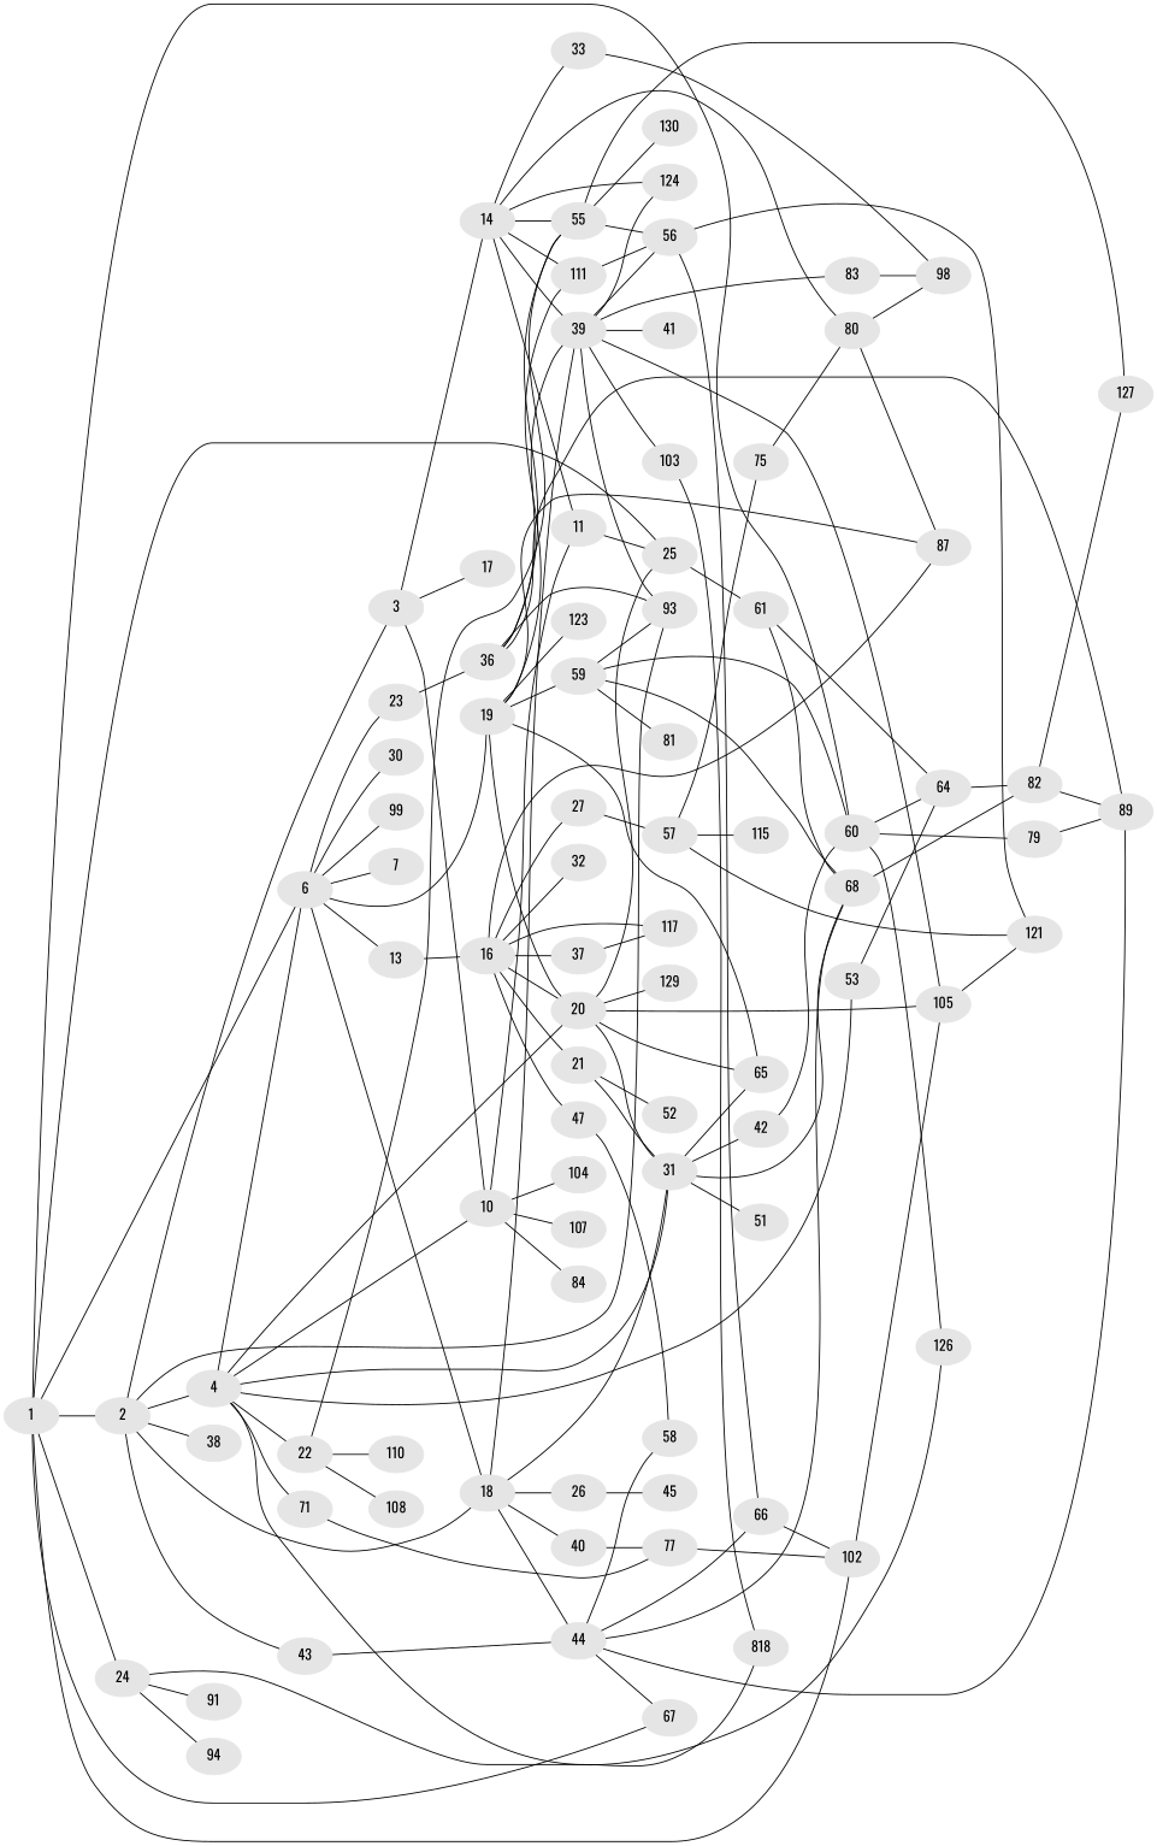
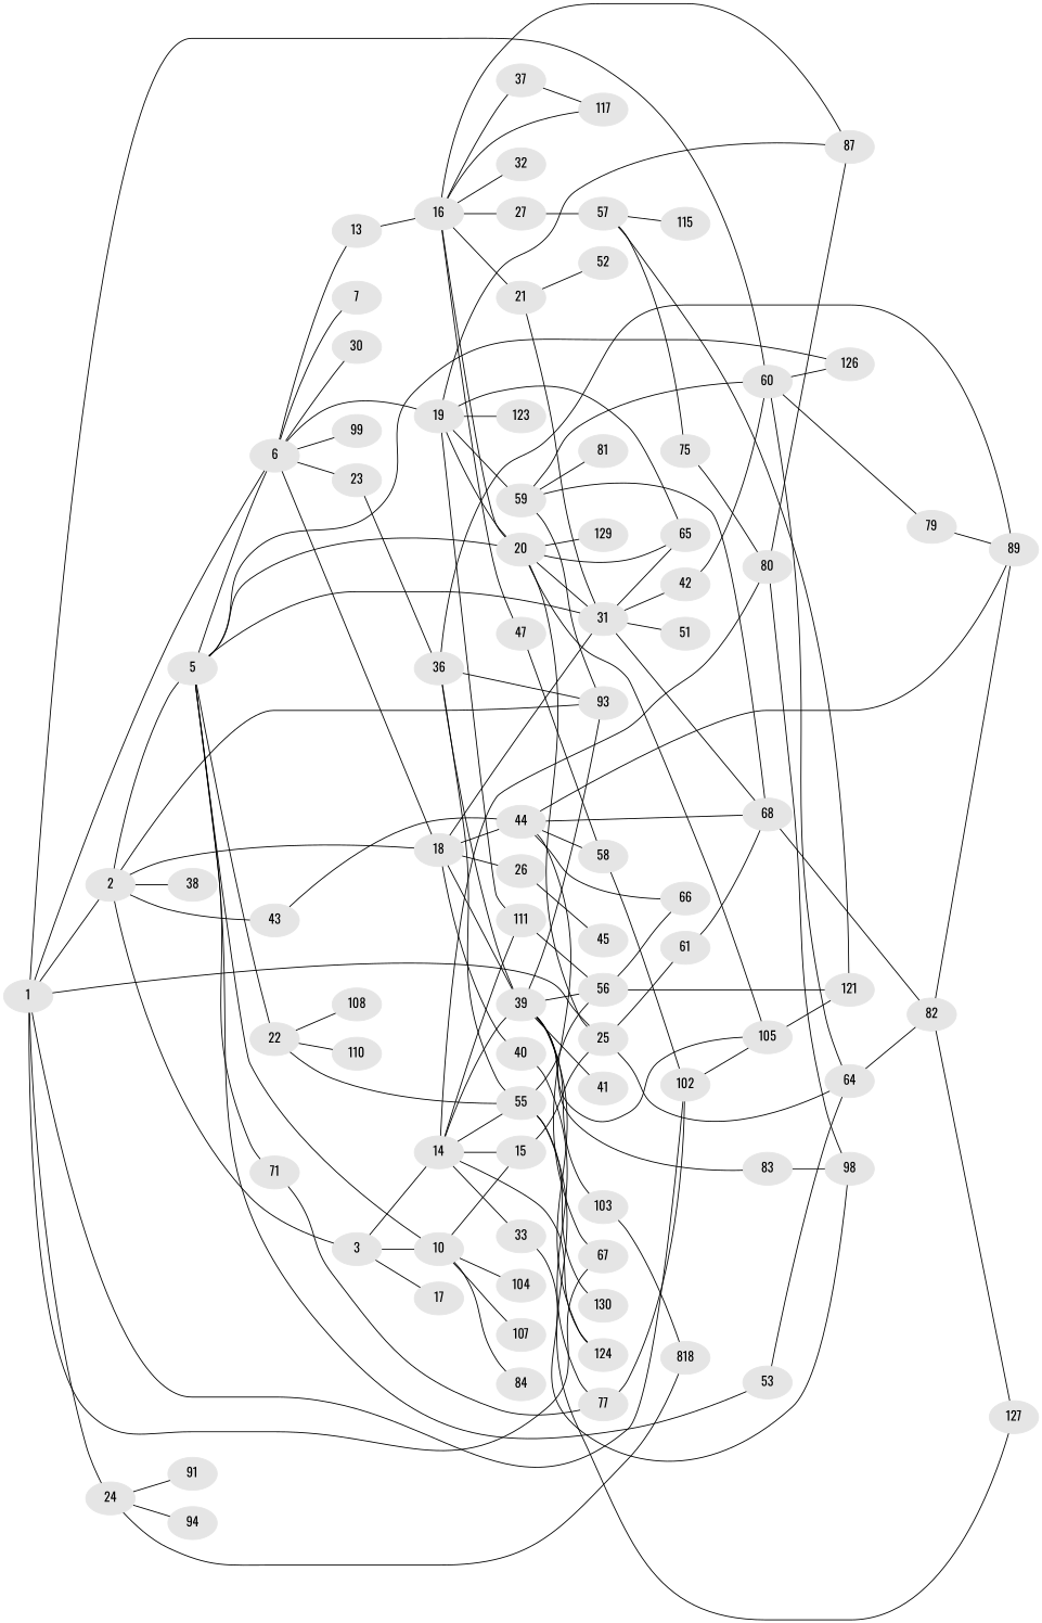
  graph {
    fontname=Oswald
    rankdir=LR
    node [color=gray90 fontname=Oswald style=filled]
    edge [fontname=Oswald]
    1 [super="+12"]
    2 [super="+5"]
    6 [super="+9"]
    24 [super="+29"]
    25 [super="+113"]
    60 [super="+97"]
    67
    102 [super="+116"]
    3
-   4 [super="+11"]
+   4 [super="+11" label=5]
    18 [super="+54"]
    38 [super="+48"]
    43
    93 [super="+95"]
    7
    13 [super="+50"]
    19 [super="+28"]
    23 [super="+35"]
    30
    99
    91
    94
    n23 [label=818]
    61 [super="+120"]
    126
    64 [super="+101"]
    79
    105 [super="+119"]
    10 [super="+49"]
    14 [super="+76"]
    17 [super="+63"]
    20 [super="+69"]
    22 [super="+125"]
    31 [super="+78"]
    53
    71
    39 [super="+112"]
    26
    40
    44 [super="+96"]
    66 [super="+122"]
-   15 [super="+62" label=11]
+   15 [super="+62"]
    84
    104
    107
    33 [super="+46"]
    55 [super="+73"]
    80
    111
    124
    65
    129
    108
    110
    42
    51
    68 [super="+70"]
    77 [super="+86"]
    16 [super="+34"]
    87 [super="+128"]
    59 [super="+88"]
    123
    36
    57 [super="+106"]
    121
    75
    115
    21
    27
    32
    37 [super="+90"]
    47 [super="+72"]
    117
    98 [super="+100"]
    56 [super="+85"]
    41
    83
    103
    127
    130
    52
    58
    45
    89 [super="+109"]
    81
    82
    1 -- 2
    1 -- 6
    1 -- 24
    1 -- 25
    1 -- 60
    1 -- 67
    1 -- 102
    2 -- 3
    2 -- 4
    2 -- 18
    2 -- 38
    2 -- 43
    2 -- 93
    6 -- 18
    6 -- 7
    6 -- 13
    6 -- 19
    6 -- 23 [weight=2]
    6 -- 30
    6 -- 99
    24 -- 91
    24 -- 94
    24 -- n23
    25 -- 61
    60 -- 126
    60 -- 64
    60 -- 79
    102 -- 105
    3 -- 10
    3 -- 14
    3 -- 17
    4 -- 6
    4 -- 126
    4 -- 10
    4 -- 20
    4 -- 22
    4 -- 31
    4 -- 53
    4 -- 71
    18 -- 31
    18 -- 39
    18 -- 26
    18 -- 40
    18 -- 44
    43 -- 44
    13 -- 16
    19 -- 20
    19 -- 111
    19 -- 65
    19 -- 87
    19 -- 59
    19 -- 123
    23 -- 36
-   61 -- 64
+   25 -- 64
    61 -- 68
    64 -- 82
    79 -- 89
    105 -- 121
    10 -- 15
    10 -- 84
    10 -- 104
    10 -- 107
    14 -- 39
    14 -- 15
    14 -- 33 [weight=2]
    14 -- 55
    14 -- 80
    14 -- 111
    14 -- 124
    20 -- 25
    20 -- 105
    20 -- 31
    20 -- 65
    20 -- 129
    22 -- 55
    22 -- 108
    22 -- 110
    31 -- 65
    31 -- 42
    31 -- 51
    31 -- 68
    53 -- 64
    71 -- 77
    39 -- 93
    39 -- 105
    39 -- 124
    39 -- 56
    39 -- 41
    39 -- 83
    39 -- 103
    26 -- 45
    40 -- 77
    44 -- 67
    44 -- 66
    44 -- 68
    44 -- 58
    44 -- 89
-   66 -- 102
+   58 -- 102
    15 -- 25
    33 -- 98
    55 -- 56
    55 -- 127
    55 -- 130
    80 -- 87
    80 -- 98
    111 -- 56
    42 -- 60
    68 -- 82
    77 -- 102
    16 -- 20
    16 -- 87
    16 -- 21
    16 -- 27
    16 -- 32
    16 -- 37
    16 -- 47
    16 -- 117
    59 -- 60
    59 -- 93
    59 -- 68
    59 -- 81
    36 -- 93
    36 -- 39
    36 -- 55
    36 -- 89
    57 -- 121
    57 -- 75
    57 -- 115
    75 -- 80
    21 -- 31
    21 -- 52
    27 -- 57
    37 -- 117
    47 -- 58
    56 -- 66
    56 -- 121
    83 -- 98
    103 -- n23
    82 -- 127
    82 -- 89
  }
